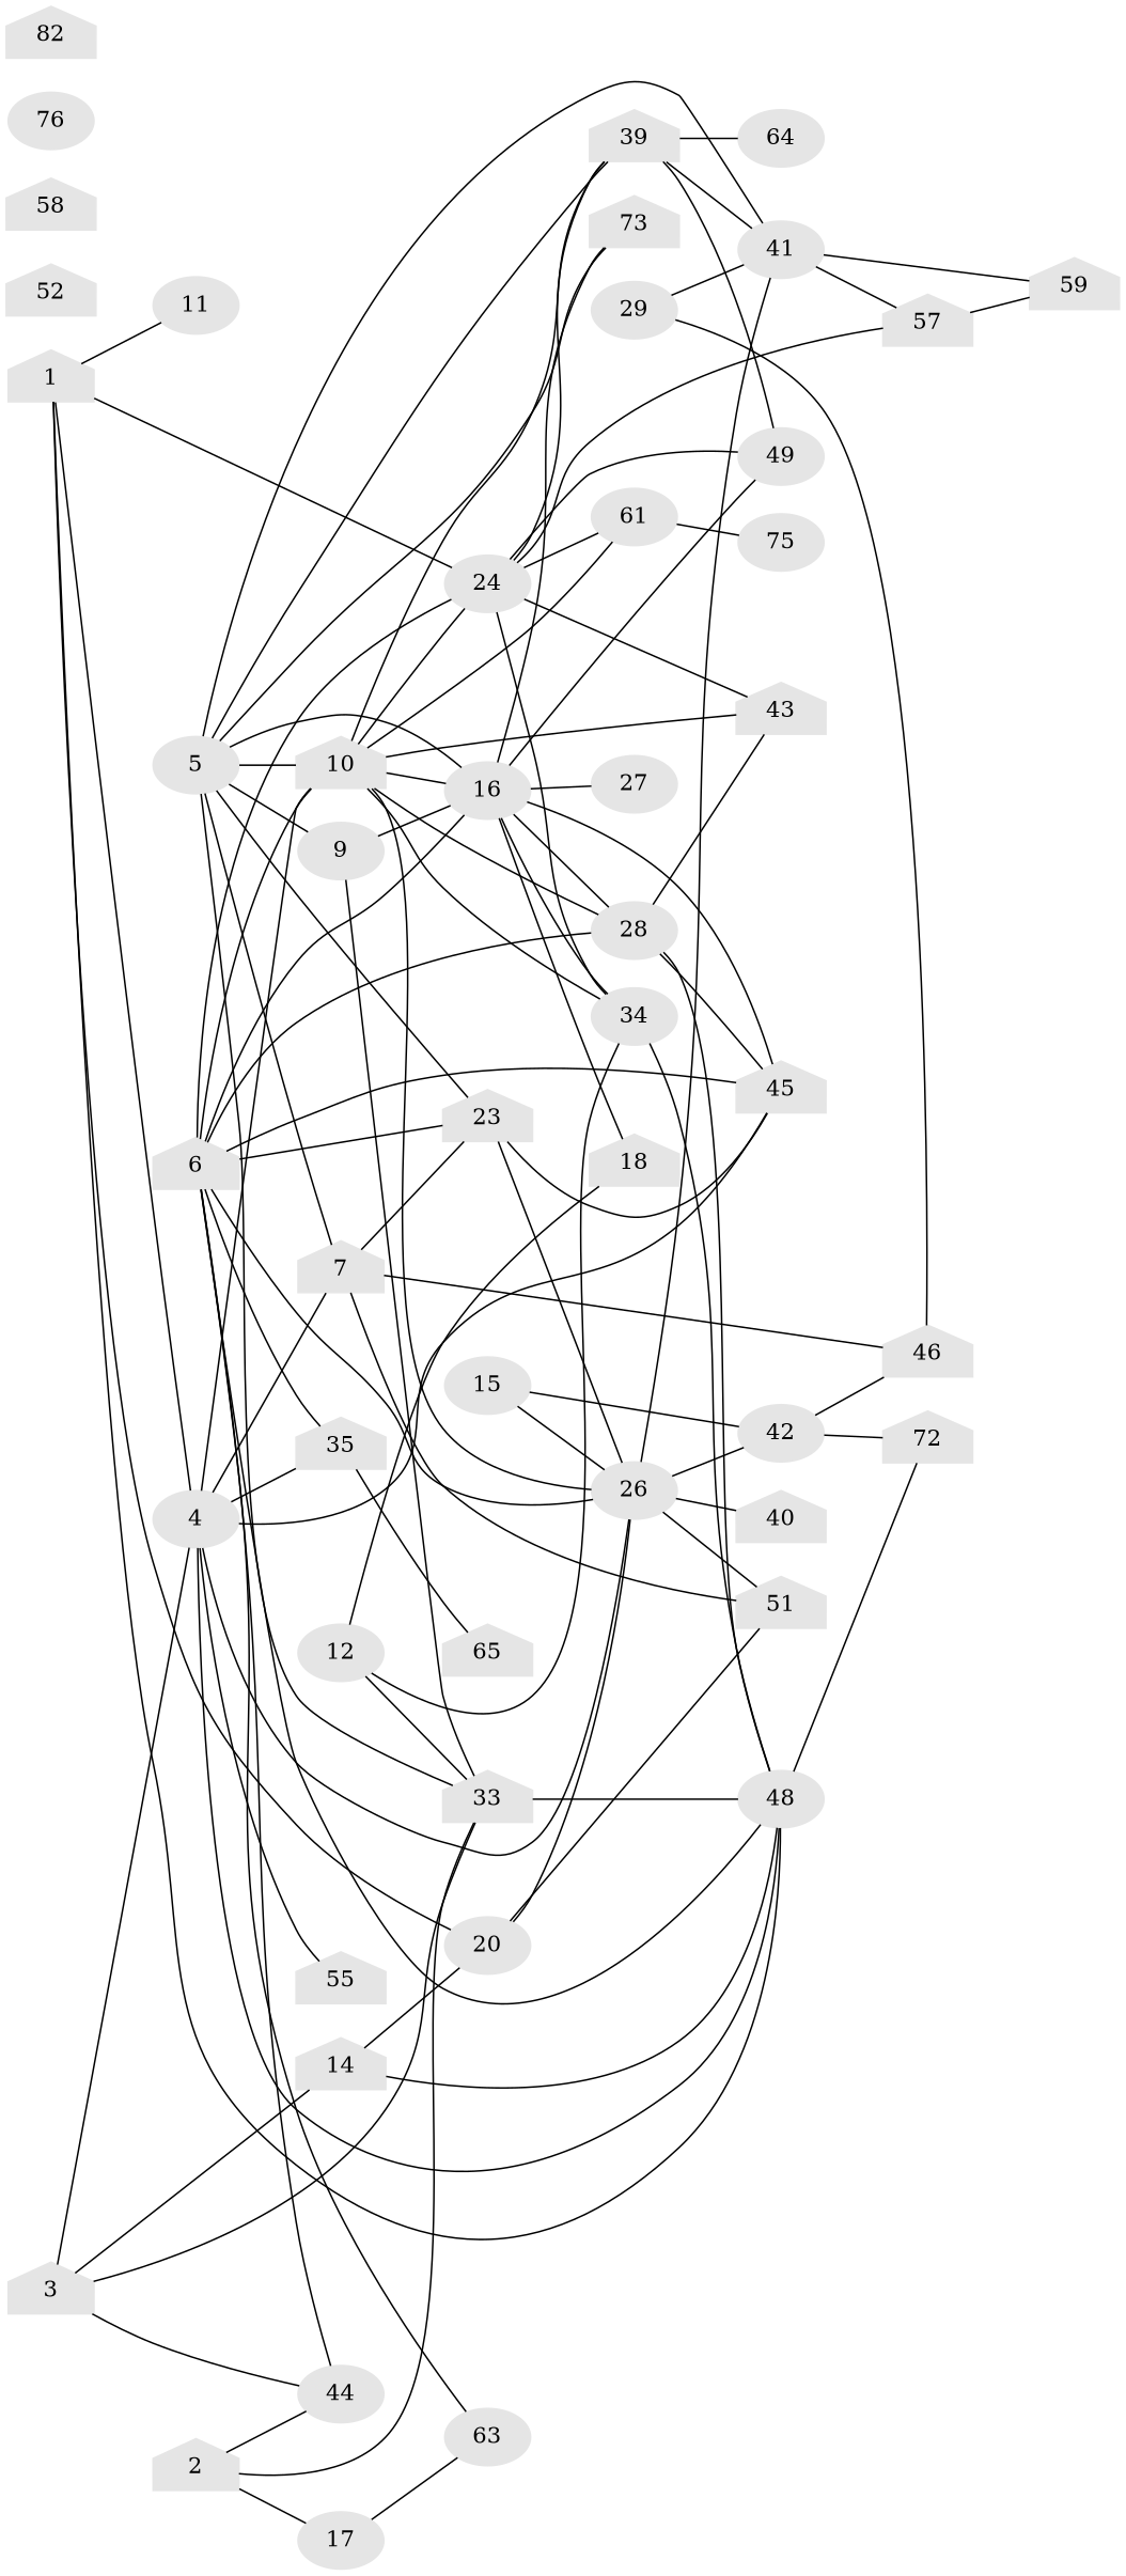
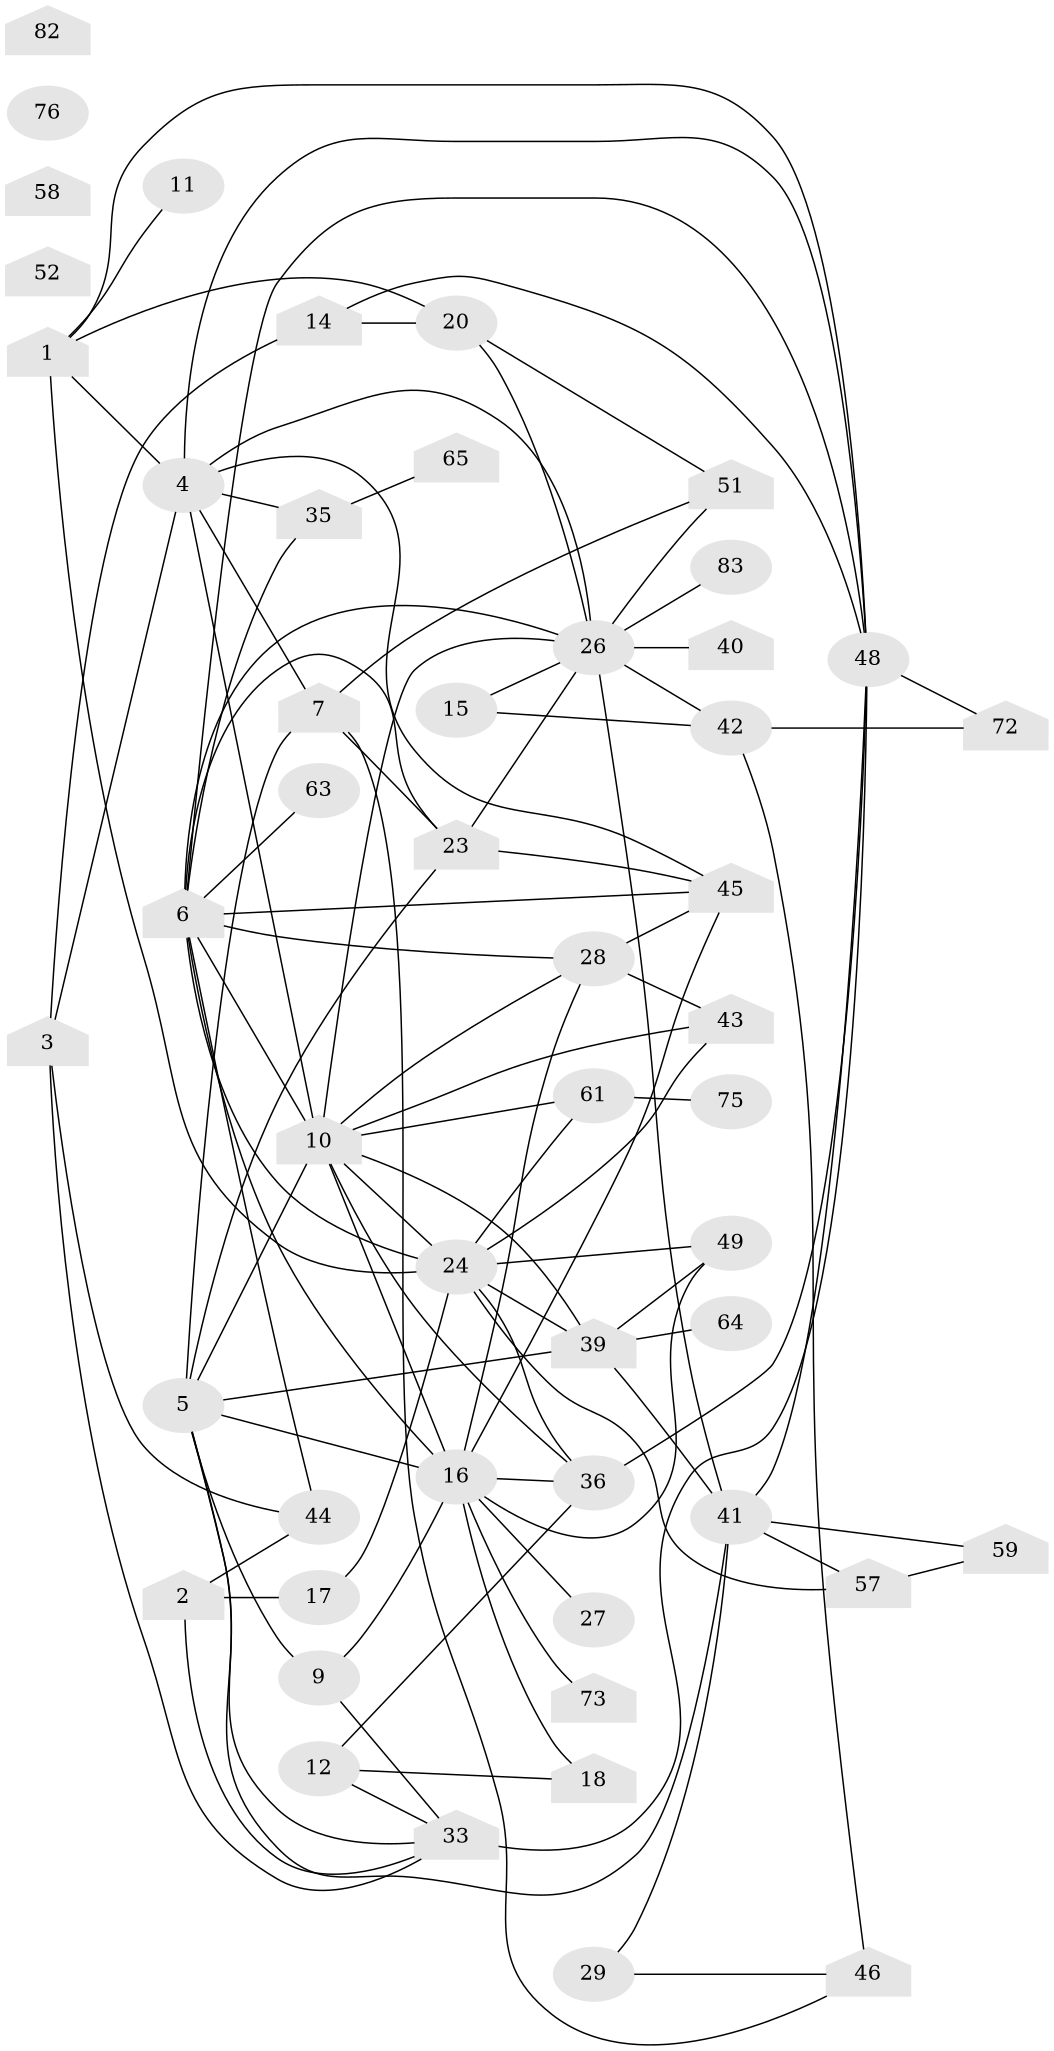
  graph {
    rankdir=LR
    node [color=gray90 shape=house style=filled]
    1 [super="+22+60"]
    4 [shape=ellipse super="+36"]
    11 [shape=ellipse]
    20 [shape=ellipse]
    24 [shape=ellipse super="+85+86+74+77"]
    48 [shape=ellipse super="+54"]
    7
    10 [super="+79+67"]
    26 [shape=ellipse super="+32"]
    35
    45
-   55 [super="+68"]
    51
-   34 [shape=ellipse super="+47"]
+   34 [shape=ellipse super="+47" label=36]
    39 [super="+69"]
    43
    61 [shape=ellipse]
    49 [shape=ellipse]
    57
    72
    17 [shape=ellipse]
    2
    33
    44 [shape=ellipse]
    3 [super="+87"]
    14
    23 [super="+37"]
    46
    16 [shape=ellipse super="+21+31"]
    28 [shape=ellipse super="+50"]
    41 [shape=ellipse super="+71"]
    42 [shape=ellipse super="+62"]
    40
+   83 [shape=ellipse]
    65
    5 [shape=ellipse super="+25"]
    9 [shape=ellipse]
    73
    18
    27 [shape=ellipse]
    59
    6 [super="+8"]
    63 [shape=ellipse]
    29 [shape=ellipse]
    64 [shape=ellipse]
    75 [shape=ellipse]
    12 [shape=ellipse super="+13"]
    15 [shape=ellipse]
    52
    58
    76 [shape=ellipse]
    82
    1 -- 4
    1 -- 11 [weight=2]
    1 -- 20
    1 -- 24 [weight=3]
    1 -- 48
    4 -- 48
    4 -- 7
    4 -- 10
    4 -- 26
    4 -- 35
    4 -- 45
-   4 -- 55
    20 -- 26
    20 -- 51
    24 -- 34
    24 -- 39
    24 -- 43
    24 -- 61
    24 -- 49
    24 -- 57
    48 -- 72
    7 -- 51
    7 -- 23
    7 -- 46
    10 -- 24
    10 -- 26
    10 -- 34
    10 -- 39
    10 -- 43
    10 -- 61
    10 -- 16
    10 -- 28
    26 -- 51
    26 -- 41
    26 -- 42 [weight=2]
    26 -- 40
+   26 -- 83
    35 -- 65
    34 -- 48 [weight=2]
    39 -- 49
    39 -- 41
    39 -- 64
    61 -- 75
    57 -- 59
-   17 -- 63
+   17 -- 24
    2 -- 17
    2 -- 33
    2 -- 44
    33 -- 48
    3 -- 4
    3 -- 33
    3 -- 44
    3 -- 14
    14 -- 20
    14 -- 48
    23 -- 26
    23 -- 45
    16 -- 45
    16 -- 34
    16 -- 49
    16 -- 28
    16 -- 73
    16 -- 18
    16 -- 27
    28 -- 45
    28 -- 43
-   28 -- 48
+   41 -- 48
    41 -- 57
    41 -- 59
    42 -- 72 [weight=2]
    42 -- 46
    5 -- 7 [weight=2]
    5 -- 10
    5 -- 39
    5 -- 33
    5 -- 23
    5 -- 16 [weight=2]
    5 -- 41
    5 -- 9
-   5 -- 73
    9 -- 33
    9 -- 16
    6 -- 24 [weight=2]
    6 -- 48
    6 -- 10
    6 -- 26
    6 -- 35
    6 -- 45
    6 -- 44
    6 -- 23 [weight=2]
    6 -- 16
    6 -- 28
    6 -- 63
    29 -- 46
    29 -- 41
    12 -- 34
    12 -- 33
    12 -- 18
    15 -- 26 [weight=2]
    15 -- 42
  }
